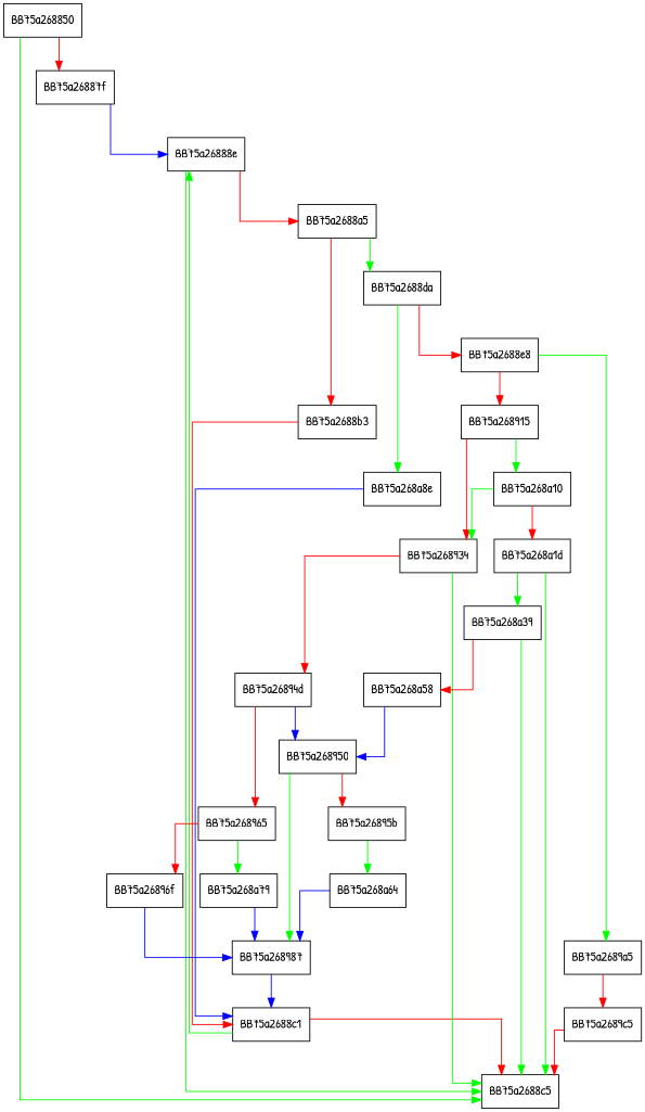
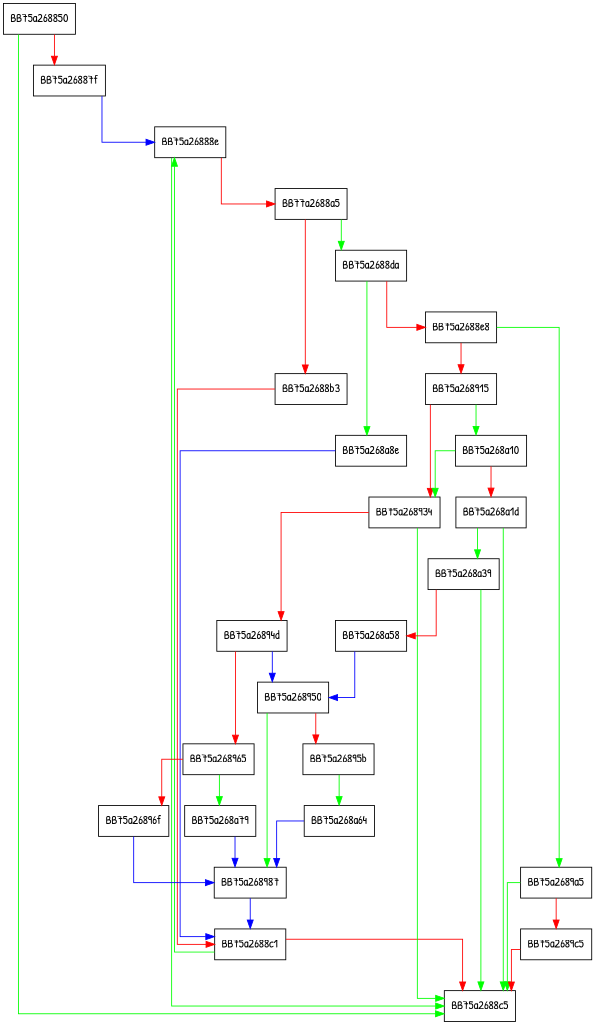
  digraph {
    fontname="Patrick Hand"
    splines=ortho
    node [fontname="Patrick Hand" shape=box]
    edge [color=green fontname="Patrick Hand"]
    BB75a268850
    BB75a2688c5
    BB75a26887f
    BB75a26888e
-   BB75a2688a5
+   BB75a2688a5 [label=BB77a2688a5]
    BB75a2688da
    BB75a2688b3
    BB75a268a8e
    BB75a2688e8
    BB75a2688c1
    BB75a2689a5
    BB75a268915
    BB75a2689c5
    BB75a268a10
    BB75a268934
    BB75a268a1d
    BB75a26894d
    BB75a268a39
    BB75a268950
    BB75a268965
    BB75a268987
    BB75a26895b
    BB75a268a64
    BB75a268a79
    BB75a26896f
    BB75a268a58
    BB75a268850 -> BB75a2688c5
    BB75a268850 -> BB75a26887f [color=red]
    BB75a26887f -> BB75a26888e [color=blue]
    BB75a26888e -> BB75a2688c5
    BB75a26888e -> BB75a2688a5 [color=red]
    BB75a2688a5 -> BB75a2688da
    BB75a2688a5 -> BB75a2688b3 [color=red]
    BB75a2688da -> BB75a268a8e
    BB75a2688da -> BB75a2688e8 [color=red]
    BB75a2688b3 -> BB75a2688c1 [color=red]
    BB75a268a8e -> BB75a2688c1 [color=blue]
    BB75a2688e8 -> BB75a2689a5
    BB75a2688e8 -> BB75a268915 [color=red]
    BB75a2688c1 -> BB75a2688c5 [color=red]
    BB75a2688c1 -> BB75a26888e
+   BB75a2689a5 -> BB75a2688c5
    BB75a2689a5 -> BB75a2689c5 [color=red]
    BB75a268915 -> BB75a268a10
    BB75a268915 -> BB75a268934 [color=red]
    BB75a2689c5 -> BB75a2688c5 [color=red]
    BB75a268a10 -> BB75a268934
    BB75a268a10 -> BB75a268a1d [color=red]
    BB75a268934 -> BB75a2688c5
    BB75a268934 -> BB75a26894d [color=red]
    BB75a268a1d -> BB75a2688c5
    BB75a268a1d -> BB75a268a39
    BB75a26894d -> BB75a268950 [color=blue]
    BB75a26894d -> BB75a268965 [color=red]
    BB75a268a39 -> BB75a2688c5
    BB75a268a39 -> BB75a268a58 [color=red]
    BB75a268950 -> BB75a268987
    BB75a268950 -> BB75a26895b [color=red]
    BB75a268965 -> BB75a268a79
    BB75a268965 -> BB75a26896f [color=red]
    BB75a268987 -> BB75a2688c1 [color=blue]
    BB75a26895b -> BB75a268a64
    BB75a268a64 -> BB75a268987 [color=blue]
    BB75a268a79 -> BB75a268987 [color=blue]
    BB75a26896f -> BB75a268987 [color=blue]
    BB75a268a58 -> BB75a268950 [color=blue]
  }
